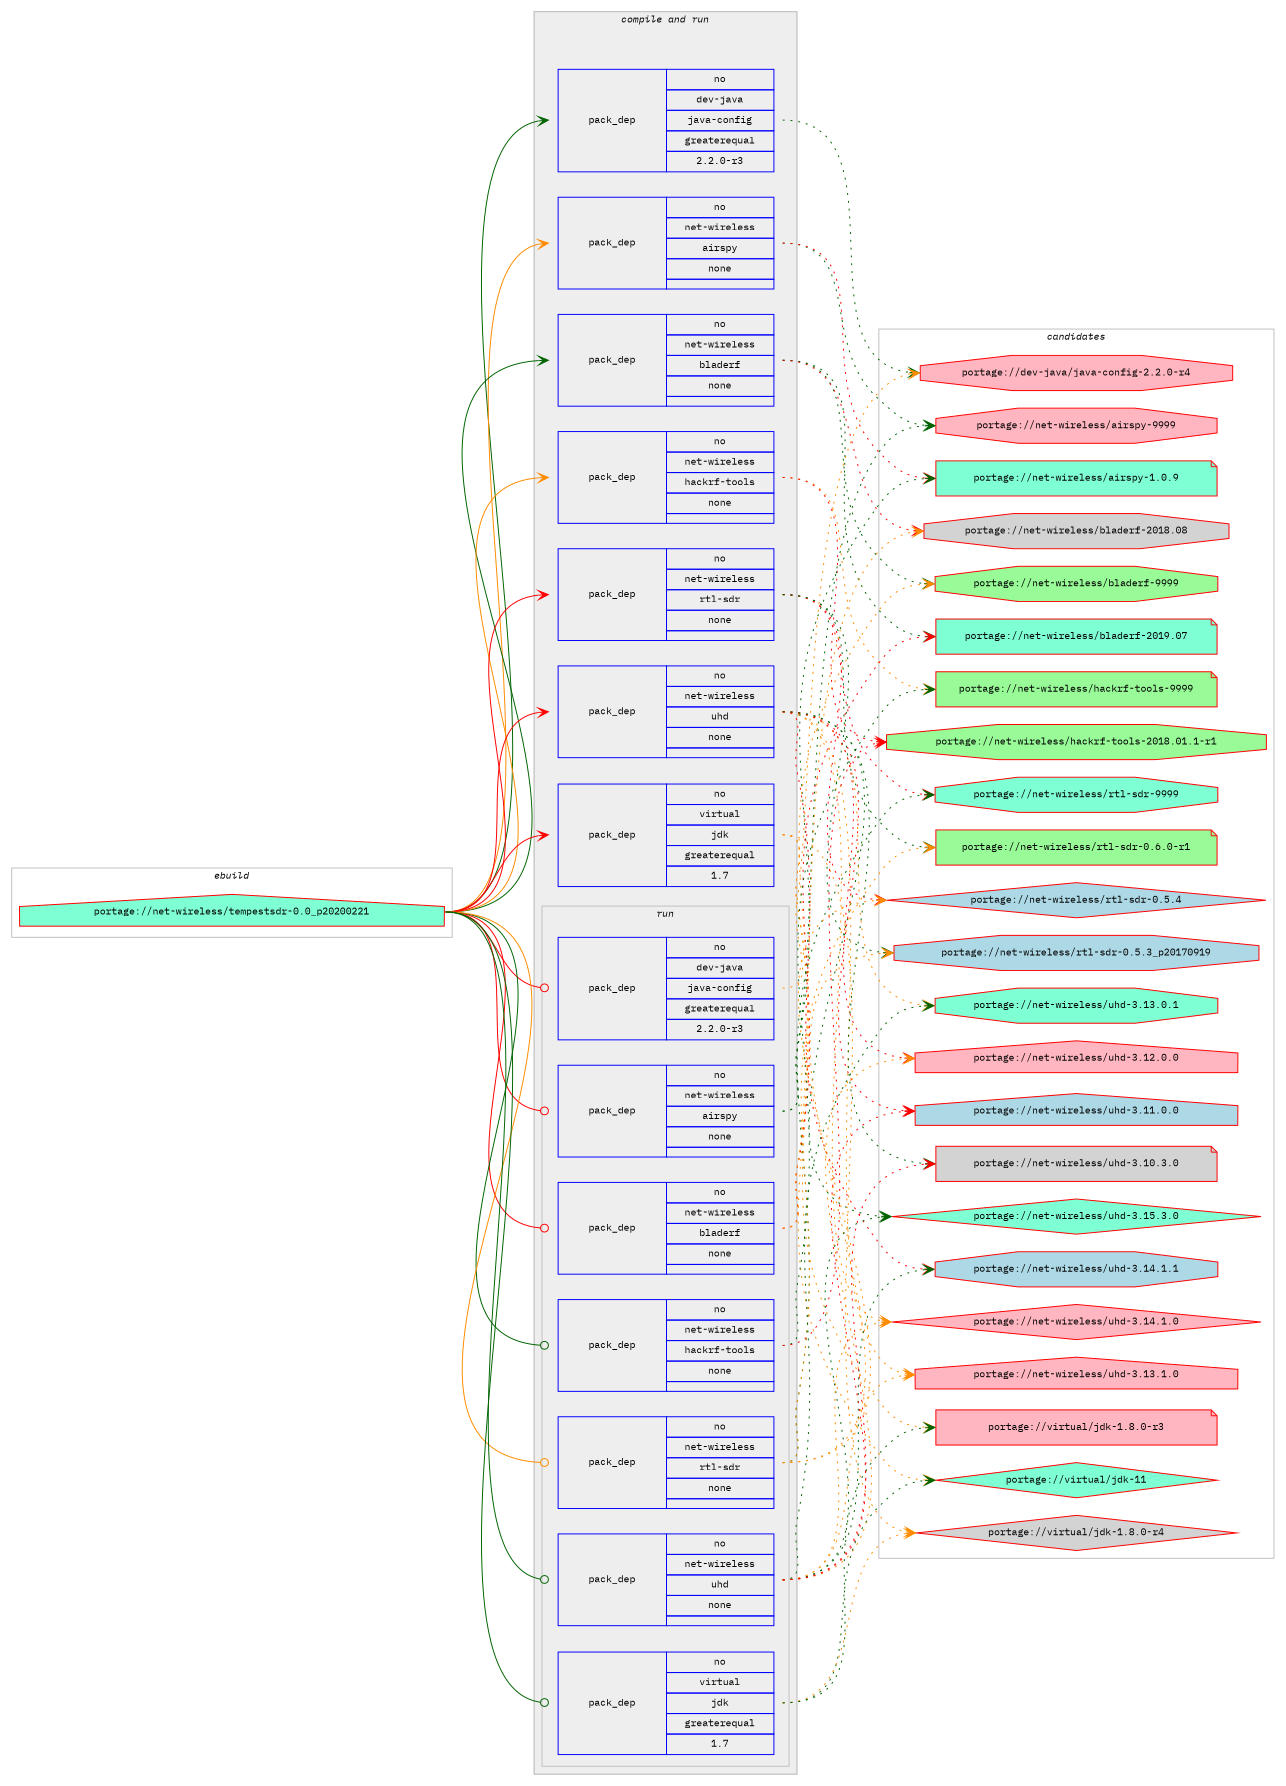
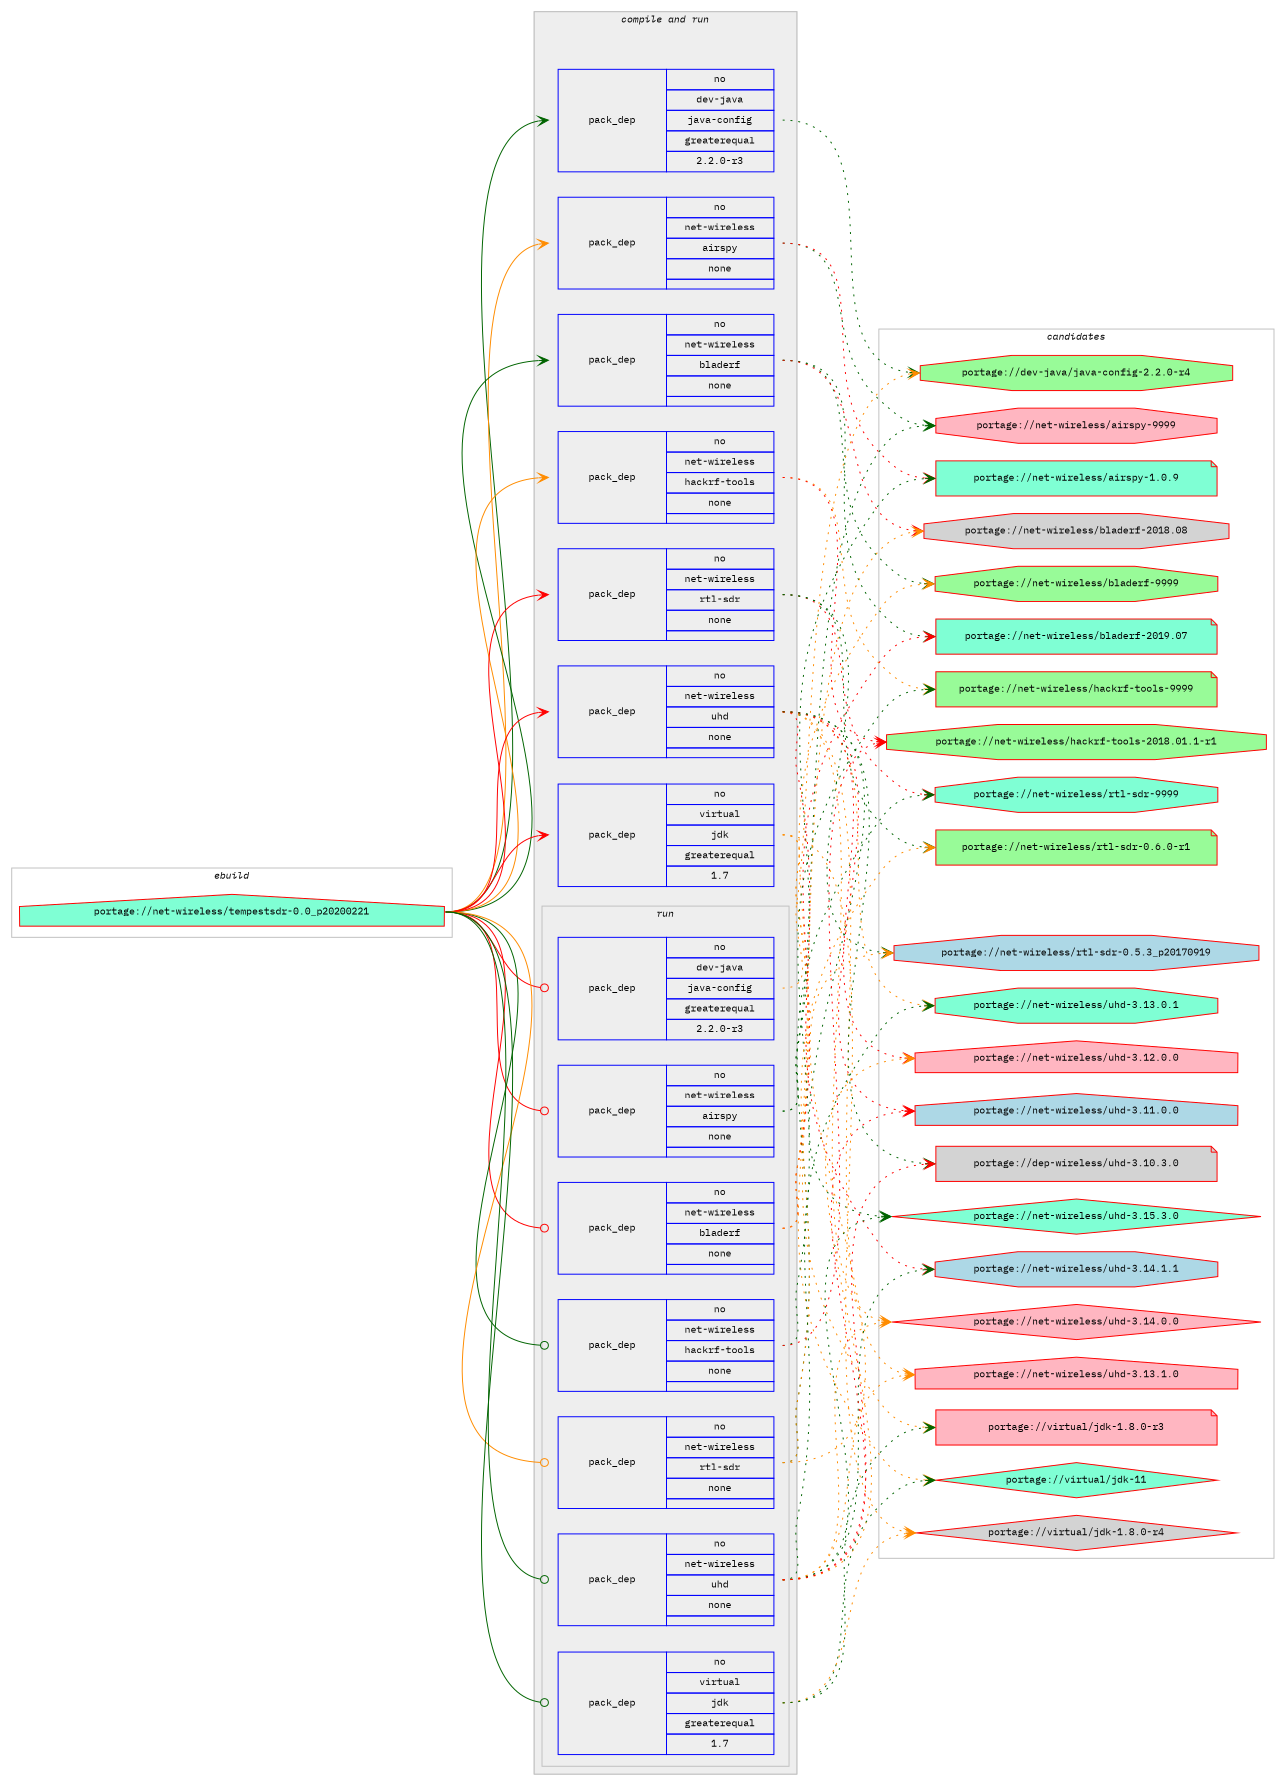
  digraph {
    compound=true
    concentrate=true
    fontname="IBM Plex Mono"
    fontsize=10
    newrank=true
    rankdir=LR
    ranksep=1.5
    node [color=red fontname="IBM Plex Mono" fontsize=10 shape=none style=filled]
    edge [arrowhead=vee color=darkgreen fontname="IBM Plex Mono" headport=w style=dotted tailport=e weight=100]
    n1 [fillcolor=aquamarine label="portage://net-wireless/tempestsdr-0.0_p20200221" shape=house width=4]
    n2 [color=blue label=<<TABLE BORDER="0" CELLBORDER="1" CELLSPACING="0" CELLPADDING="4" WIDTH="220"><TR><TD ROWSPAN="6" CELLPADDING="30">pack_dep</TD></TR><TR><TD WIDTH="110">no</TD></TR><TR><TD>dev-java</TD></TR><TR><TD>java-config</TD></TR><TR><TD>greaterequal</TD></TR><TR><TD>2.2.0-r3</TD></TR></TABLE>> style=""]
    n3 [color=blue label=<<TABLE BORDER="0" CELLBORDER="1" CELLSPACING="0" CELLPADDING="4" WIDTH="220"><TR><TD ROWSPAN="6" CELLPADDING="30">pack_dep</TD></TR><TR><TD WIDTH="110">no</TD></TR><TR><TD>net-wireless</TD></TR><TR><TD>airspy</TD></TR><TR><TD>none</TD></TR><TR><TD></TD></TR></TABLE>> style=""]
    n4 [color=blue label=<<TABLE BORDER="0" CELLBORDER="1" CELLSPACING="0" CELLPADDING="4" WIDTH="220"><TR><TD ROWSPAN="6" CELLPADDING="30">pack_dep</TD></TR><TR><TD WIDTH="110">no</TD></TR><TR><TD>net-wireless</TD></TR><TR><TD>bladerf</TD></TR><TR><TD>none</TD></TR><TR><TD></TD></TR></TABLE>> style=""]
    n5 [color=blue label=<<TABLE BORDER="0" CELLBORDER="1" CELLSPACING="0" CELLPADDING="4" WIDTH="220"><TR><TD ROWSPAN="6" CELLPADDING="30">pack_dep</TD></TR><TR><TD WIDTH="110">no</TD></TR><TR><TD>net-wireless</TD></TR><TR><TD>hackrf-tools</TD></TR><TR><TD>none</TD></TR><TR><TD></TD></TR></TABLE>> style=""]
    n6 [color=blue label=<<TABLE BORDER="0" CELLBORDER="1" CELLSPACING="0" CELLPADDING="4" WIDTH="220"><TR><TD ROWSPAN="6" CELLPADDING="30">pack_dep</TD></TR><TR><TD WIDTH="110">no</TD></TR><TR><TD>net-wireless</TD></TR><TR><TD>rtl-sdr</TD></TR><TR><TD>none</TD></TR><TR><TD></TD></TR></TABLE>> style=""]
    n7 [color=blue label=<<TABLE BORDER="0" CELLBORDER="1" CELLSPACING="0" CELLPADDING="4" WIDTH="220"><TR><TD ROWSPAN="6" CELLPADDING="30">pack_dep</TD></TR><TR><TD WIDTH="110">no</TD></TR><TR><TD>net-wireless</TD></TR><TR><TD>uhd</TD></TR><TR><TD>none</TD></TR><TR><TD></TD></TR></TABLE>> style=""]
    n8 [color=blue label=<<TABLE BORDER="0" CELLBORDER="1" CELLSPACING="0" CELLPADDING="4" WIDTH="220"><TR><TD ROWSPAN="6" CELLPADDING="30">pack_dep</TD></TR><TR><TD WIDTH="110">no</TD></TR><TR><TD>virtual</TD></TR><TR><TD>jdk</TD></TR><TR><TD>greaterequal</TD></TR><TR><TD>1.7</TD></TR></TABLE>> style=""]
    n9 [color=blue label=<<TABLE BORDER="0" CELLBORDER="1" CELLSPACING="0" CELLPADDING="4" WIDTH="220"><TR><TD ROWSPAN="6" CELLPADDING="30">pack_dep</TD></TR><TR><TD WIDTH="110">no</TD></TR><TR><TD>dev-java</TD></TR><TR><TD>java-config</TD></TR><TR><TD>greaterequal</TD></TR><TR><TD>2.2.0-r3</TD></TR></TABLE>> style=""]
    n10 [color=blue label=<<TABLE BORDER="0" CELLBORDER="1" CELLSPACING="0" CELLPADDING="4" WIDTH="220"><TR><TD ROWSPAN="6" CELLPADDING="30">pack_dep</TD></TR><TR><TD WIDTH="110">no</TD></TR><TR><TD>net-wireless</TD></TR><TR><TD>airspy</TD></TR><TR><TD>none</TD></TR><TR><TD></TD></TR></TABLE>> style=""]
    n11 [color=blue label=<<TABLE BORDER="0" CELLBORDER="1" CELLSPACING="0" CELLPADDING="4" WIDTH="220"><TR><TD ROWSPAN="6" CELLPADDING="30">pack_dep</TD></TR><TR><TD WIDTH="110">no</TD></TR><TR><TD>net-wireless</TD></TR><TR><TD>bladerf</TD></TR><TR><TD>none</TD></TR><TR><TD></TD></TR></TABLE>> style=""]
    n12 [color=blue label=<<TABLE BORDER="0" CELLBORDER="1" CELLSPACING="0" CELLPADDING="4" WIDTH="220"><TR><TD ROWSPAN="6" CELLPADDING="30">pack_dep</TD></TR><TR><TD WIDTH="110">no</TD></TR><TR><TD>net-wireless</TD></TR><TR><TD>hackrf-tools</TD></TR><TR><TD>none</TD></TR><TR><TD></TD></TR></TABLE>> style=""]
    n13 [color=blue label=<<TABLE BORDER="0" CELLBORDER="1" CELLSPACING="0" CELLPADDING="4" WIDTH="220"><TR><TD ROWSPAN="6" CELLPADDING="30">pack_dep</TD></TR><TR><TD WIDTH="110">no</TD></TR><TR><TD>net-wireless</TD></TR><TR><TD>rtl-sdr</TD></TR><TR><TD>none</TD></TR><TR><TD></TD></TR></TABLE>> style=""]
    n14 [color=blue label=<<TABLE BORDER="0" CELLBORDER="1" CELLSPACING="0" CELLPADDING="4" WIDTH="220"><TR><TD ROWSPAN="6" CELLPADDING="30">pack_dep</TD></TR><TR><TD WIDTH="110">no</TD></TR><TR><TD>net-wireless</TD></TR><TR><TD>uhd</TD></TR><TR><TD>none</TD></TR><TR><TD></TD></TR></TABLE>> style=""]
    n15 [color=blue label=<<TABLE BORDER="0" CELLBORDER="1" CELLSPACING="0" CELLPADDING="4" WIDTH="220"><TR><TD ROWSPAN="6" CELLPADDING="30">pack_dep</TD></TR><TR><TD WIDTH="110">no</TD></TR><TR><TD>virtual</TD></TR><TR><TD>jdk</TD></TR><TR><TD>greaterequal</TD></TR><TR><TD>1.7</TD></TR></TABLE>> style=""]
-   n16 [fillcolor=lightpink label="portage://dev-java/java-config-2.2.0-r4" shape=octagon width=4]
+   n16 [fillcolor=palegreen label="portage://dev-java/java-config-2.2.0-r4" shape=octagon width=4]
    n17 [fillcolor=lightpink label="portage://net-wireless/airspy-9999" shape=octagon width=4]
    n18 [fillcolor=aquamarine label="portage://net-wireless/airspy-1.0.9" shape=note width=4]
    n19 [fillcolor=palegreen label="portage://net-wireless/bladerf-9999" shape=octagon width=4]
    n20 [fillcolor=aquamarine label="portage://net-wireless/bladerf-2019.07" shape=note width=4]
    n21 [fillcolor=lightgrey label="portage://net-wireless/bladerf-2018.08" shape=octagon width=4]
    n22 [fillcolor=palegreen label="portage://net-wireless/hackrf-tools-9999" shape=note width=4]
    n23 [fillcolor=palegreen label="portage://net-wireless/hackrf-tools-2018.01.1-r1" shape=octagon width=4]
    n24 [fillcolor=aquamarine label="portage://net-wireless/rtl-sdr-9999" shape=octagon width=4]
    n25 [fillcolor=palegreen label="portage://net-wireless/rtl-sdr-0.6.0-r1" shape=note width=4]
-   n26 [fillcolor=lightblue label="portage://net-wireless/rtl-sdr-0.5.4" shape=diamond width=4]
    n27 [fillcolor=lightblue label="portage://net-wireless/rtl-sdr-0.5.3_p20170919" shape=octagon width=4]
    n28 [fillcolor=aquamarine label="portage://net-wireless/uhd-3.15.3.0" shape=diamond width=4]
    n29 [fillcolor=lightblue label="portage://net-wireless/uhd-3.14.1.1" shape=octagon width=4]
-   n30 [fillcolor=lightpink label="portage://net-wireless/uhd-3.14.1.0" shape=diamond width=4]
+   n30 [fillcolor=lightpink label="portage://net-wireless/uhd-3.14.0.0" shape=diamond width=4]
    n31 [fillcolor=lightpink label="portage://net-wireless/uhd-3.13.1.0" shape=house width=4]
    n32 [fillcolor=aquamarine label="portage://net-wireless/uhd-3.13.0.1" shape=octagon width=4]
    n33 [fillcolor=lightpink label="portage://net-wireless/uhd-3.12.0.0" shape=house width=4]
    n34 [fillcolor=lightblue label="portage://net-wireless/uhd-3.11.0.0" shape=house width=4]
-   n35 [fillcolor=lightgrey label="portage://net-wireless/uhd-3.10.3.0" shape=note width=4]
+   n35 [fillcolor=lightgrey label="portage://dep-wireless/uhd-3.10.3.0" shape=note width=4]
    n36 [fillcolor=aquamarine label="portage://virtual/jdk-11" shape=diamond width=4]
    n37 [fillcolor=lightgrey label="portage://virtual/jdk-1.8.0-r4" shape=diamond width=4]
    n38 [fillcolor=lightpink label="portage://virtual/jdk-1.8.0-r3" shape=note width=4]
    subgraph cluster_1 {
      color=gray
      label=<<i>dependencies</i>>
      subgraph cluster_2 {
        color=gray
        fillcolor="#eeeeee"
        label=<<i>compile</i>>
        style=filled
        subgraph sub_3 {
          color=gray
          fillcolor="#eeeeee"
          label=<<i>compile</i>>
          style=filled
          n2
        }
        subgraph sub_4 {
          color=gray
          fillcolor="#eeeeee"
          label=<<i>compile</i>>
          style=filled
          n3
        }
        subgraph sub_5 {
          color=gray
          fillcolor="#eeeeee"
          label=<<i>compile</i>>
          style=filled
          n4
        }
        subgraph sub_6 {
          color=gray
          fillcolor="#eeeeee"
          label=<<i>compile</i>>
          style=filled
          n5
        }
        subgraph sub_7 {
          color=gray
          fillcolor="#eeeeee"
          label=<<i>compile</i>>
          style=filled
          n6
        }
        subgraph sub_8 {
          color=gray
          fillcolor="#eeeeee"
          label=<<i>compile</i>>
          style=filled
          n7
        }
        subgraph sub_9 {
          color=gray
          fillcolor="#eeeeee"
          label=<<i>compile</i>>
          style=filled
          n8
        }
      }
      subgraph cluster_10 {
        color=gray
        fillcolor="#eeeeee"
        label=<<i>compile and run</i>>
        style=filled
      }
      subgraph cluster_11 {
        color=gray
        fillcolor="#eeeeee"
        label=<<i>run</i>>
        style=filled
        subgraph sub_12 {
          color=gray
          fillcolor="#eeeeee"
          label=<<i>run</i>>
          style=filled
          n9
        }
        subgraph sub_13 {
          color=gray
          fillcolor="#eeeeee"
          label=<<i>run</i>>
          style=filled
          n10
        }
        subgraph sub_14 {
          color=gray
          fillcolor="#eeeeee"
          label=<<i>run</i>>
          style=filled
          n11
        }
        subgraph sub_15 {
          color=gray
          fillcolor="#eeeeee"
          label=<<i>run</i>>
          style=filled
          n12
        }
        subgraph sub_16 {
          color=gray
          fillcolor="#eeeeee"
          label=<<i>run</i>>
          style=filled
          n13
        }
        subgraph sub_17 {
          color=gray
          fillcolor="#eeeeee"
          label=<<i>run</i>>
          style=filled
          n14
        }
        subgraph sub_18 {
          color=gray
          fillcolor="#eeeeee"
          label=<<i>run</i>>
          style=filled
          n15
        }
      }
    }
    subgraph cluster_19 {
      color=gray
      label=<<i>ebuild</i>>
      rank=same
      n1
    }
    subgraph cluster_20 {
      color=gray
      label=<<i>candidates</i>>
      rank=same
      subgraph sub_21 {
        color=black
        label=<<i>candidates</i>>
        nodesep=1
        rank=same
        n16
      }
      subgraph sub_22 {
        color=black
        label=<<i>candidates</i>>
        nodesep=1
        rank=same
        n17
        n18
      }
      subgraph sub_23 {
        color=black
        label=<<i>candidates</i>>
        nodesep=1
        rank=same
        n19
        n20
        n21
      }
      subgraph sub_24 {
        color=black
        label=<<i>candidates</i>>
        nodesep=1
        rank=same
        n22
        n23
      }
      subgraph sub_25 {
        color=black
        label=<<i>candidates</i>>
        nodesep=1
        rank=same
        n24
        n25
-       n26
        n27
      }
      subgraph sub_26 {
        color=black
        label=<<i>candidates</i>>
        nodesep=1
        rank=same
        n28
        n29
        n30
        n31
        n32
        n33
        n34
        n35
      }
      subgraph sub_27 {
        color=black
        label=<<i>candidates</i>>
        nodesep=1
        rank=same
        n36
        n37
        n38
      }
      subgraph sub_28 {
        color=black
        label=<<i>candidates</i>>
        nodesep=1
        rank=same
        n16
      }
      subgraph sub_29 {
        color=black
        label=<<i>candidates</i>>
        nodesep=1
        rank=same
        n17
        n18
      }
      subgraph sub_30 {
        color=black
        label=<<i>candidates</i>>
        nodesep=1
        rank=same
        n19
        n20
        n21
      }
      subgraph sub_31 {
        color=black
        label=<<i>candidates</i>>
        nodesep=1
        rank=same
        n22
        n23
      }
      subgraph sub_32 {
        color=black
        label=<<i>candidates</i>>
        nodesep=1
        rank=same
        n24
        n25
-       n26
        n27
      }
      subgraph sub_33 {
        color=black
        label=<<i>candidates</i>>
        nodesep=1
        rank=same
        n28
        n29
        n30
        n31
        n32
        n33
        n34
        n35
      }
      subgraph sub_34 {
        color=black
        label=<<i>candidates</i>>
        nodesep=1
        rank=same
        n36
        n37
        n38
      }
    }
    n1 -> n2 [style=solid weight=20]
    n1 -> n3 [color=darkorange style=solid weight=20]
    n1 -> n4 [style=solid weight=20]
    n1 -> n5 [color=darkorange style=solid weight=20]
    n1 -> n6 [color=red style=solid weight=20]
    n1 -> n7 [color=red style=solid weight=20]
    n1 -> n8 [color=red style=solid weight=20]
    n1 -> n9 [arrowhead=odot color=red style=solid weight=20]
    n1 -> n10 [arrowhead=odot color=red style=solid weight=20]
    n1 -> n11 [arrowhead=odot color=red style=solid weight=20]
    n1 -> n12 [arrowhead=odot style=solid weight=20]
    n1 -> n13 [arrowhead=odot color=darkorange style=solid weight=20]
    n1 -> n14 [arrowhead=odot style=solid weight=20]
    n1 -> n15 [arrowhead=odot style=solid weight=20]
    n2 -> n16
    n3 -> n17
    n3 -> n18 [color=red]
    n4 -> n19
    n4 -> n20
    n4 -> n21 [color=red]
    n5 -> n22 [color=darkorange]
    n5 -> n23 [color=red]
    n6 -> n24 [color=red]
    n6 -> n25
-   n6 -> n26 [color=red]
    n6 -> n27
    n7 -> n28
    n7 -> n29 [color=red]
    n7 -> n30 [color=darkorange]
    n7 -> n31 [color=darkorange]
    n7 -> n32 [color=darkorange]
    n7 -> n33 [color=red]
    n7 -> n34 [color=red]
    n7 -> n35
    n8 -> n36 [color=darkorange]
    n8 -> n37 [color=darkorange]
    n8 -> n38 [color=darkorange]
    n9 -> n16 [color=darkorange]
    n10 -> n17
    n10 -> n18
    n11 -> n19 [color=darkorange]
    n11 -> n20 [color=red]
    n11 -> n21 [color=darkorange]
    n12 -> n22
    n12 -> n23 [color=red]
    n13 -> n24
    n13 -> n25 [color=darkorange]
-   n13 -> n26 [color=darkorange]
    n13 -> n27 [color=darkorange]
    n14 -> n28
    n14 -> n29
    n14 -> n30 [color=darkorange]
    n14 -> n31 [color=darkorange]
    n14 -> n32
    n14 -> n33 [color=darkorange]
    n14 -> n34 [color=red]
    n14 -> n35 [color=red]
    n15 -> n36
    n15 -> n37 [color=darkorange]
    n15 -> n38
  }
